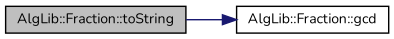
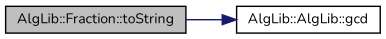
  digraph {
    rankdir=LR
    fontname=Nunito
    node [color=black fontname=Nunito fontsize=10 shape=record style=filled]
    n1 [fillcolor=grey75 fontcolor=black height=0.2 label="AlgLib::Fraction::toString" width=0.4]
-   n2 [fillcolor=white height=0.2 label="AlgLib::Fraction::gcd" width=0.4]
+   n2 [fillcolor=white height=0.2 label="AlgLib::AlgLib::gcd" width=0.4]
    n1 -> n2 [color=midnightblue fontname=Nunito fontsize=10 labelfontname=Helvetica labelfontsize=10 style=solid]
  }
